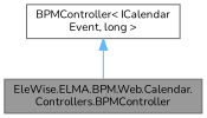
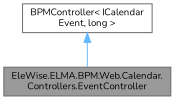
  digraph {
    fontname=Nunito
    node [color=gray40 fontname=Nunito fontsize=10 shape=box style=filled]
-   n1 [fillcolor=grey60 fontcolor=black height=0.2 label="EleWise.ELMA.BPM.Web.Calendar.\lControllers.BPMController" width=0.4]
+   n1 [fillcolor=grey60 fontcolor=black height=0.2 label="EleWise.ELMA.BPM.Web.Calendar.\lControllers.EventController" width=0.4]
    n2 [fillcolor=white height=0.2 label="BPMController\< ICalendar\lEvent, long \>" width=0.4]
    n2 -> n1 [color=steelblue1 dir=back fontname=Nunito fontsize=10 labelfontname=Helvetica labelfontsize=10 style=solid]
  }
